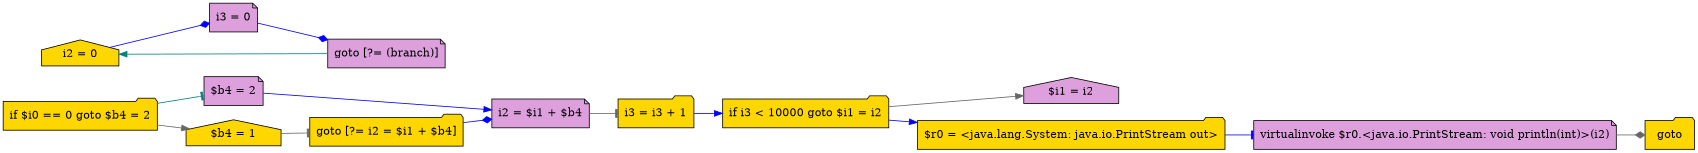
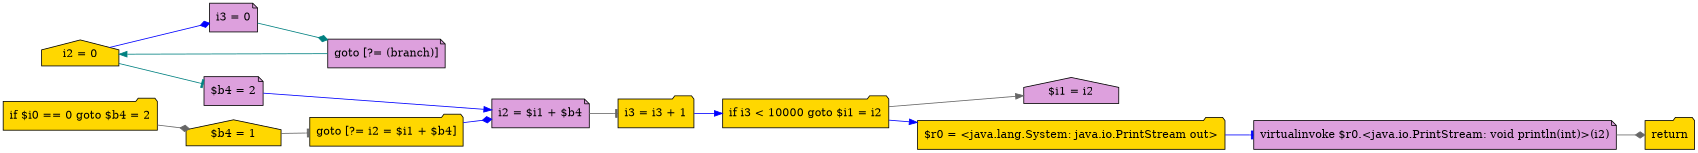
  digraph {
    rankdir=LR
    node [fillcolor=gold shape=folder style=filled]
    edge [arrowhead=normal color=blue]
    "i2 = 0" [shape=house]
    "i3 = 0" [fillcolor=plum shape=note]
    "goto [?= (branch)]" [fillcolor=plum shape=note]
    "$i1 = i2" [fillcolor=plum shape=house]
    "if i3 < 10000 goto $i1 = i2"
    "$r0 = <java.lang.System: java.io.PrintStream out>"
    "$b4 = 1" [shape=house]
    "if $i0 == 0 goto $b4 = 2"
    "$b4 = 2" [fillcolor=plum shape=note]
    "goto [?= i2 = $i1 + $b4]"
    "i2 = $i1 + $b4" [fillcolor=plum shape=note]
    "i3 = i3 + 1"
    "virtualinvoke $r0.<java.io.PrintStream: void println(int)>(i2)" [fillcolor=plum shape=note]
-   return [label=goto]
+   return
    "i2 = 0" -> "i3 = 0" [arrowhead=diamond]
-   "i3 = 0" -> "goto [?= (branch)]" [arrowhead=diamond]
+   "i3 = 0" -> "goto [?= (branch)]" [arrowhead=diamond color=teal]
    "goto [?= (branch)]" -> "i2 = 0" [color=teal]
    "if i3 < 10000 goto $i1 = i2" -> "$i1 = i2" [color=gray40]
    "if i3 < 10000 goto $i1 = i2" -> "$r0 = <java.lang.System: java.io.PrintStream out>"
    "$r0 = <java.lang.System: java.io.PrintStream out>" -> "virtualinvoke $r0.<java.io.PrintStream: void println(int)>(i2)" [arrowhead=tee]
    "$b4 = 1" -> "goto [?= i2 = $i1 + $b4]" [arrowhead=tee color=gray40]
-   "if $i0 == 0 goto $b4 = 2" -> "$b4 = 1" [color=gray40]
-   "if $i0 == 0 goto $b4 = 2" -> "$b4 = 2" [arrowhead=tee color=teal]
+   "if $i0 == 0 goto $b4 = 2" -> "$b4 = 1" [arrowhead=diamond color=gray40]
+   "i2 = 0" -> "$b4 = 2" [arrowhead=tee color=teal]
    "$b4 = 2" -> "i2 = $i1 + $b4"
    "goto [?= i2 = $i1 + $b4]" -> "i2 = $i1 + $b4" [arrowhead=diamond]
    "i2 = $i1 + $b4" -> "i3 = i3 + 1" [arrowhead=tee color=gray40]
    "i3 = i3 + 1" -> "if i3 < 10000 goto $i1 = i2"
    "virtualinvoke $r0.<java.io.PrintStream: void println(int)>(i2)" -> return [arrowhead=diamond color=gray40]
  }
